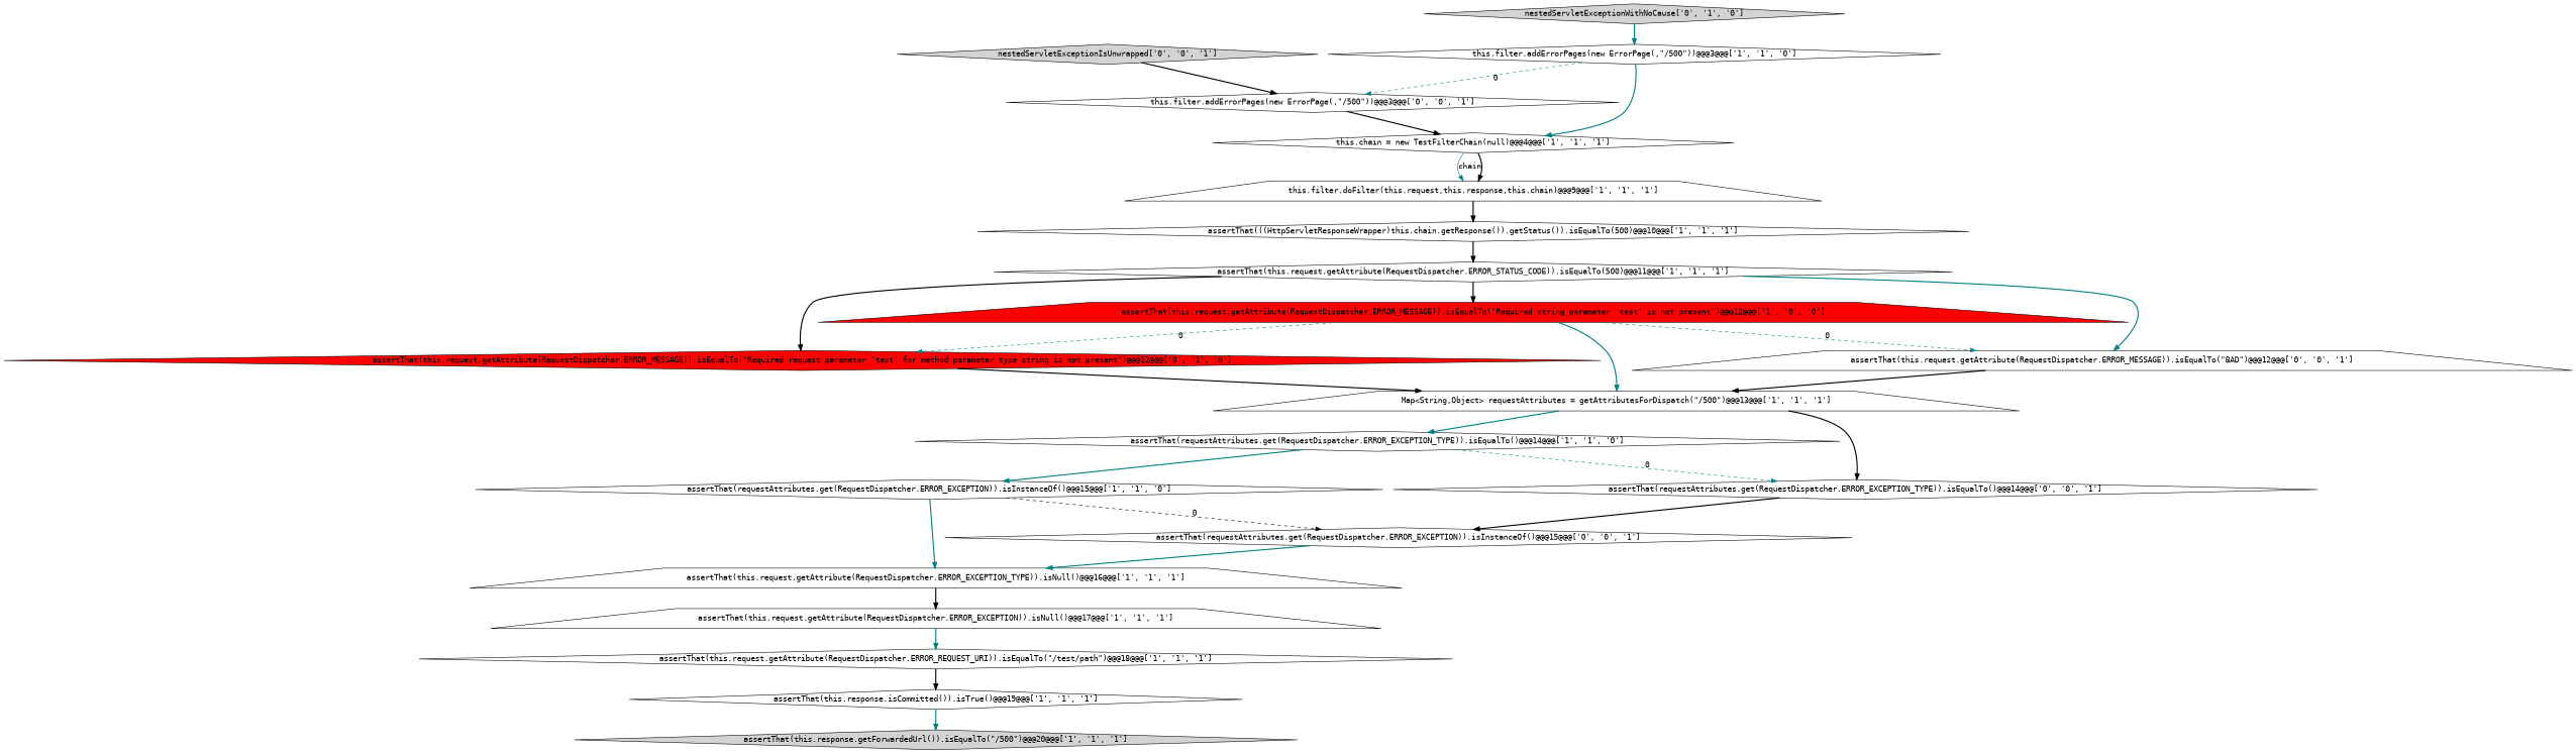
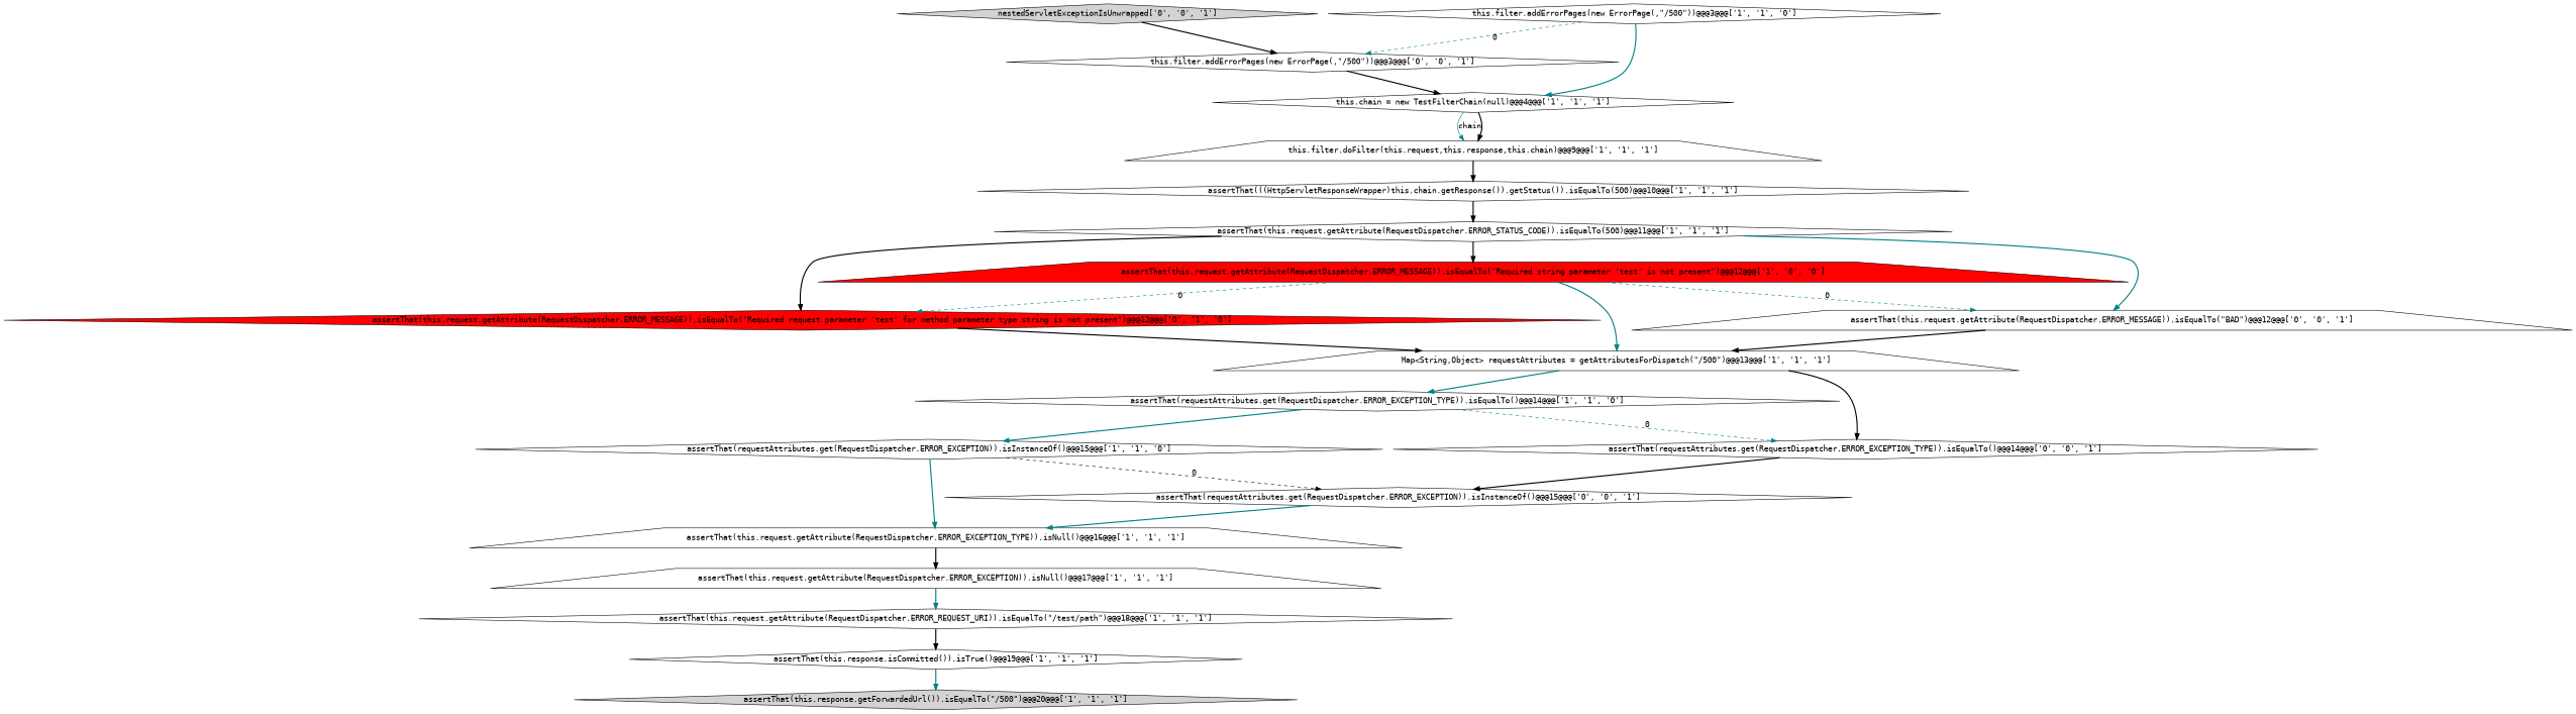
  digraph {
    fontname="DejaVu Sans Mono"
    node [fillcolor=white fontname="DejaVu Sans Mono" shape=diamond style=filled]
    edge [color=teal fontname="DejaVu Sans Mono" style=bold]
    n1 [label="assertThat(this.request.getAttribute(RequestDispatcher.ERROR_STATUS_CODE)).isEqualTo(500)@@@11@@@['1', '1', '1']"]
    n2 [fillcolor=red label="assertThat(this.request.getAttribute(RequestDispatcher.ERROR_MESSAGE)).isEqualTo(\"Required string parameter 'test' is not present\")@@@12@@@['1', '0', '0']" shape=trapezium]
    n3 [label="assertThat(this.request.getAttribute(RequestDispatcher.ERROR_MESSAGE)).isEqualTo(\"BAD\")@@@12@@@['0', '0', '1']" shape=trapezium]
    n4 [fillcolor=red label="assertThat(this.request.getAttribute(RequestDispatcher.ERROR_MESSAGE)).isEqualTo(\"Required request parameter 'test' for method parameter type string is not present\")@@@12@@@['0', '1', '0']"]
    n5 [label="Map<String,Object> requestAttributes = getAttributesForDispatch(\"/500\")@@@13@@@['1', '1', '1']" shape=trapezium]
    n6 [label="this.filter.addErrorPages(new ErrorPage(,\"/500\"))@@@3@@@['0', '0', '1']"]
    n7 [label="this.chain = new TestFilterChain(null)@@@4@@@['1', '1', '1']"]
    n8 [label="this.filter.doFilter(this.request,this.response,this.chain)@@@9@@@['1', '1', '1']" shape=trapezium]
    n9 [label="assertThat(((HttpServletResponseWrapper)this.chain.getResponse()).getStatus()).isEqualTo(500)@@@10@@@['1', '1', '1']"]
    n10 [label="assertThat(this.request.getAttribute(RequestDispatcher.ERROR_REQUEST_URI)).isEqualTo(\"/test/path\")@@@18@@@['1', '1', '1']"]
    n11 [label="assertThat(this.response.isCommitted()).isTrue()@@@19@@@['1', '1', '1']"]
    n12 [fillcolor=lightgray label="assertThat(this.response.getForwardedUrl()).isEqualTo(\"/500\")@@@20@@@['1', '1', '1']"]
    n13 [label="assertThat(requestAttributes.get(RequestDispatcher.ERROR_EXCEPTION_TYPE)).isEqualTo()@@@14@@@['1', '1', '0']"]
    n14 [label="assertThat(requestAttributes.get(RequestDispatcher.ERROR_EXCEPTION_TYPE)).isEqualTo()@@@14@@@['0', '0', '1']"]
    n15 [label="assertThat(requestAttributes.get(RequestDispatcher.ERROR_EXCEPTION)).isInstanceOf()@@@15@@@['1', '1', '0']"]
    n16 [label="assertThat(requestAttributes.get(RequestDispatcher.ERROR_EXCEPTION)).isInstanceOf()@@@15@@@['0', '0', '1']"]
    n17 [label="assertThat(this.request.getAttribute(RequestDispatcher.ERROR_EXCEPTION_TYPE)).isNull()@@@16@@@['1', '1', '1']" shape=trapezium]
-   n18 [fillcolor=lightgray label="nestedServletExceptionWithNoCause['0', '1', '0']"]
    n19 [label="this.filter.addErrorPages(new ErrorPage(,\"/500\"))@@@3@@@['1', '1', '0']"]
    n20 [label="assertThat(this.request.getAttribute(RequestDispatcher.ERROR_EXCEPTION)).isNull()@@@17@@@['1', '1', '1']" shape=trapezium]
    n21 [fillcolor=lightgray label="nestedServletExceptionIsUnwrapped['0', '0', '1']"]
    n1 -> n2 [color=black]
    n1 -> n3
    n1 -> n4 [color=black]
    n2 -> n3 [label=0 style=dashed]
    n2 -> n4 [label=0 style=dashed]
    n2 -> n5
    n3 -> n5 [color=black]
    n4 -> n5 [color=black]
    n5 -> n13
    n5 -> n14 [color=black]
    n6 -> n7 [color=black]
    n7 -> n8 [label=chain style=solid]
    n7 -> n8 [color=black]
    n8 -> n9 [color=black]
    n9 -> n1 [color=black]
    n10 -> n11 [color=black]
    n11 -> n12
    n13 -> n14 [label=0 style=dashed]
    n13 -> n15
    n14 -> n16 [color=black]
    n15 -> n16 [color=black label=0 style=dashed]
    n15 -> n17
    n16 -> n17
    n17 -> n20 [color=black]
-   n18 -> n19
    n19 -> n6 [label=0 style=dashed]
    n19 -> n7
    n20 -> n10
    n21 -> n6 [color=black]
  }
